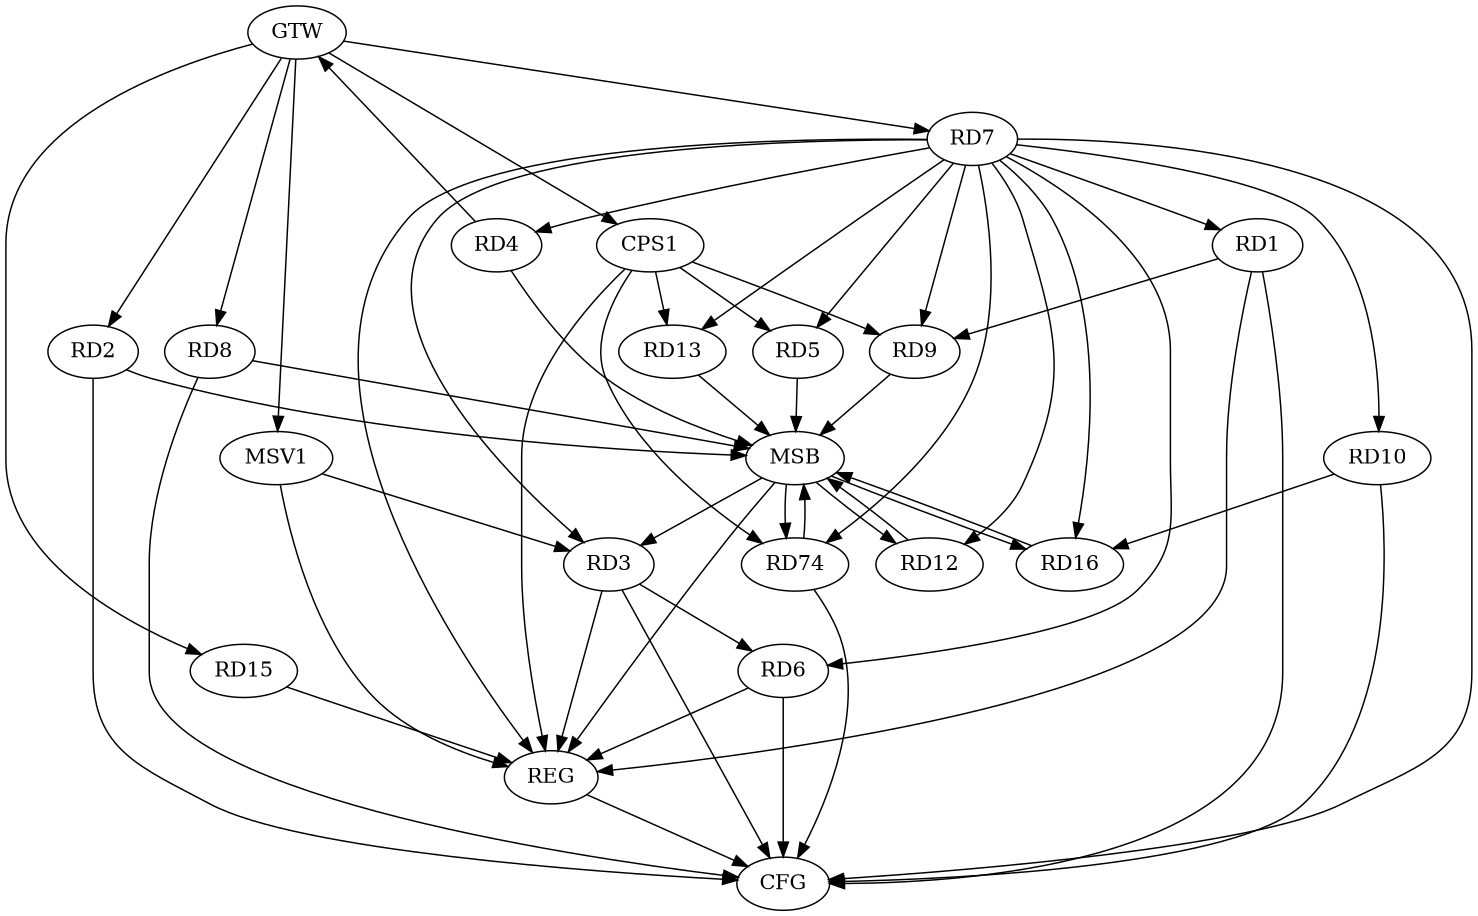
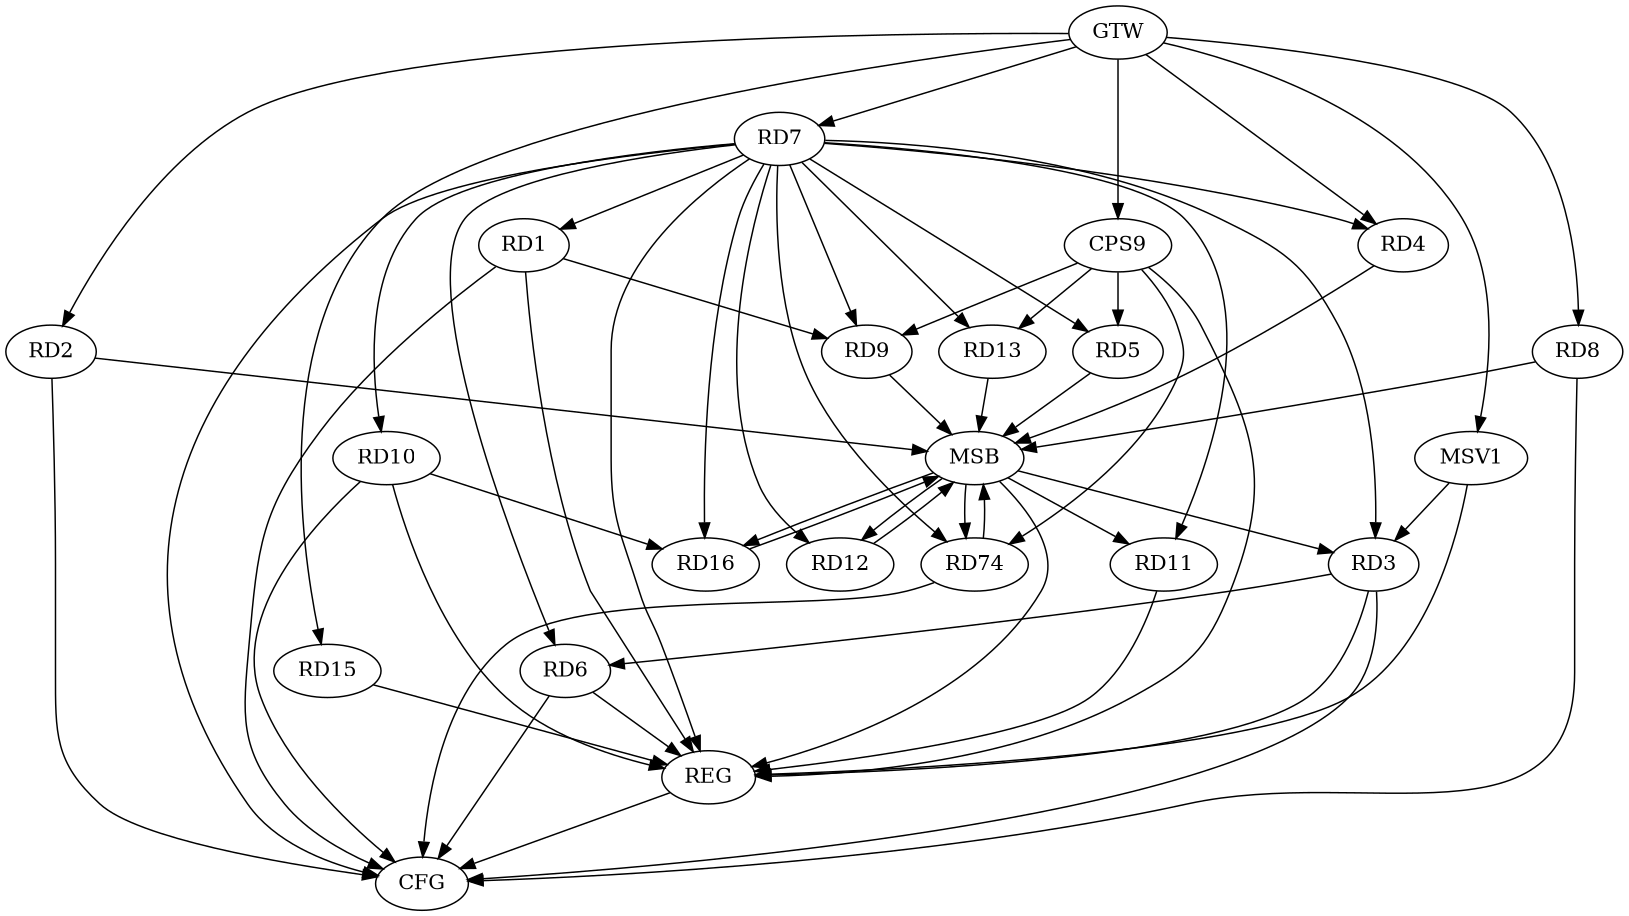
  strict digraph {
    n1 [label=RD1]
    n2 [label=RD9]
    n3 [label=REG]
    n4 [label=CFG]
    n5 [label=MSB]
    n6 [label=RD2]
    n7 [label=RD3]
+   n8 [label=RD11]
    n9 [label=RD12]
    n10 [label=RD74]
    n11 [label=RD16]
    n12 [label=RD6]
    n13 [label=RD4]
    n14 [label=RD5]
    n15 [label=RD7]
    n16 [label=RD10]
    n17 [label=RD13]
    n18 [label=RD8]
    n19 [label=RD15]
-   n20 [label=CPS1]
+   n20 [label=CPS9]
    n21 [label=GTW]
    n22 [label=MSV1]
    n1 -> n2
    n1 -> n3
    n1 -> n4
    n2 -> n5
    n3 -> n4
    n5 -> n3
    n5 -> n7
+   n5 -> n8
    n5 -> n9
    n5 -> n10
    n5 -> n11
    n6 -> n4
    n6 -> n5
    n7 -> n3
    n7 -> n4
    n7 -> n12
+   n8 -> n3
    n9 -> n5
    n10 -> n4
    n10 -> n5
    n11 -> n5
    n12 -> n3
    n12 -> n4
    n13 -> n5
    n14 -> n5
    n15 -> n1
    n15 -> n2
    n15 -> n3
    n15 -> n4
    n15 -> n7
+   n15 -> n8
    n15 -> n9
    n15 -> n10
    n15 -> n11
    n15 -> n12
    n15 -> n13
    n15 -> n14
    n15 -> n16
    n15 -> n17
+   n16 -> n3
    n16 -> n4
    n16 -> n11
    n17 -> n5
    n18 -> n4
    n18 -> n5
    n19 -> n3
    n20 -> n2
    n20 -> n3
    n20 -> n10
    n20 -> n14
    n20 -> n17
    n21 -> n6
-   n13 -> n21
+   n21 -> n13
    n21 -> n15
    n21 -> n18
    n21 -> n19
    n21 -> n20
    n21 -> n22
    n22 -> n3
    n22 -> n7
  }
